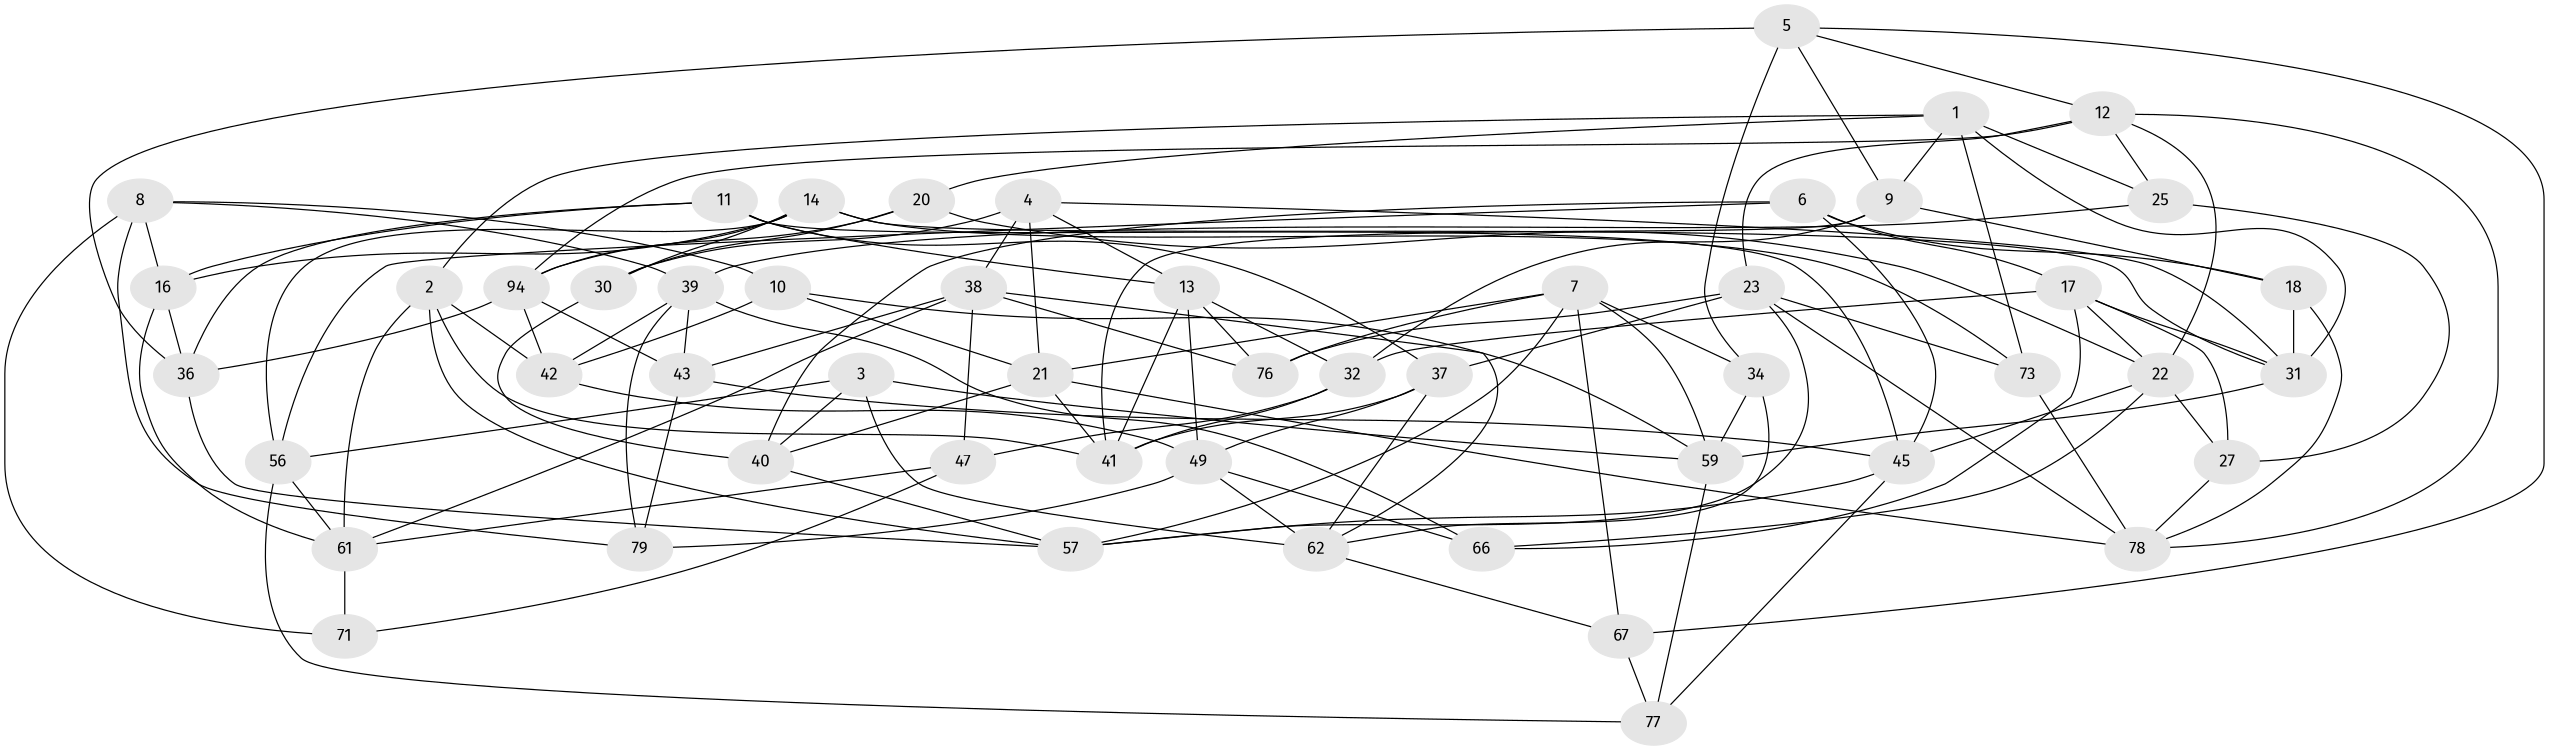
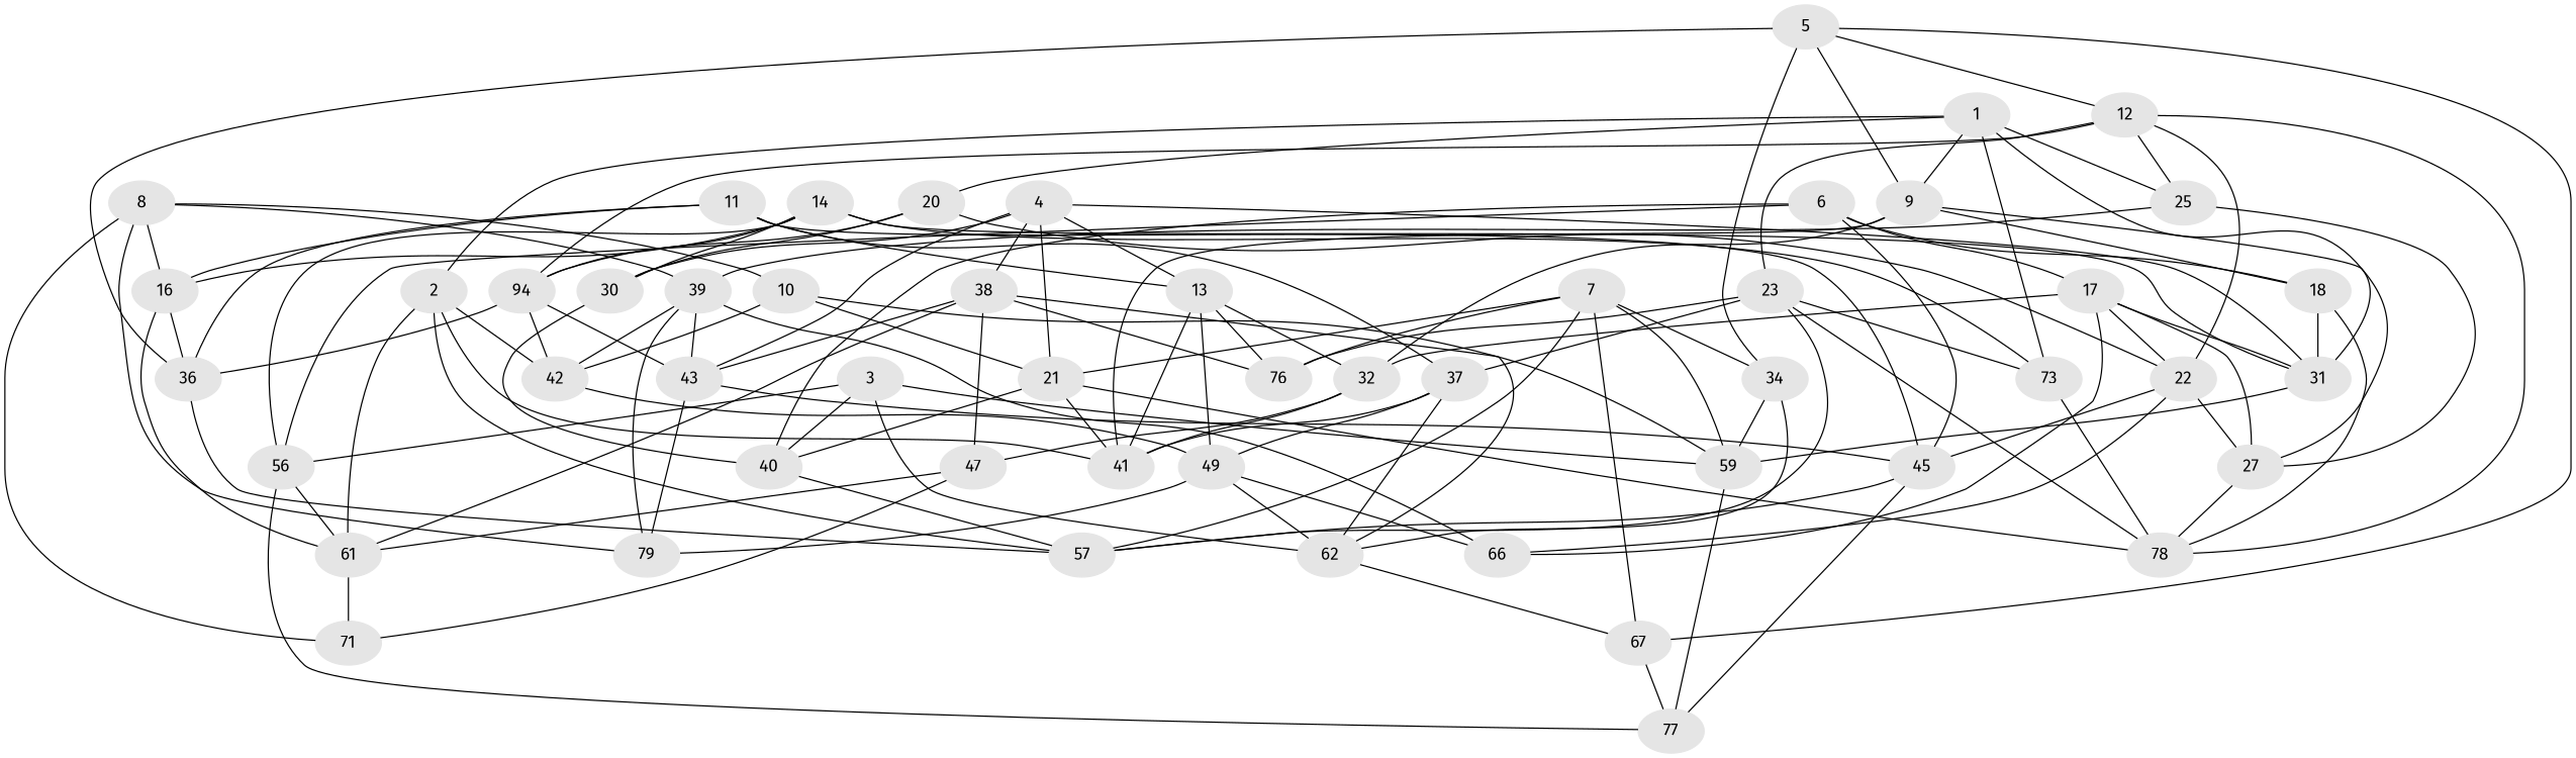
  graph {
    fontname="Fira Sans"
    node [color=gray90 fontname="Fira Sans" style=filled]
    edge [fontname="Fira Sans"]
    1 [super="+29"]
    2 [super="+35"]
    9 [super="+19"]
    20
    25
    31 [super="+80"]
    73
    41 [super="+87"]
    42 [super="+84"]
    57 [super="+89"]
    61 [super="+81"]
    18 [super="+91"]
    27 [super="+86"]
    32 [super="+64"]
    30
    22 [super="+75"]
    n17 [label=94 super="+26"]
    39 [super="+53"]
    59 [super="+60"]
    78 [super="+85"]
    49 [super="+82"]
    71
    40 [super="+51"]
    3
    n25 [label=56 super="+72"]
    62 [super="+90"]
    77
    67
    4 [super="+63"]
    13 [super="+15"]
    21 [super="+65"]
    38 [super="+58"]
    43 [super="+46"]
    76
    47
    45 [super="+70"]
    79
    5 [super="+68"]
    12 [super="+56"]
    34
    36 [super="+83"]
    23 [super="+28"]
    6 [super="+33"]
    17 [super="+48"]
    66
    7 [super="+44"]
    8 [super="+55"]
    10
    16 [super="+88"]
    11 [super="+52"]
    37 [super="+54"]
    14 [super="+74"]
    1 -- 2
    1 -- 9
    1 -- 20
    1 -- 25
    1 -- 31
    1 -- 73
    2 -- 41
    2 -- 42 [weight=2]
    2 -- 57
    2 -- 61
    9 -- 41
    9 -- 18
+   9 -- 27
    9 -- 32
    20 -- 30
    20 -- 22
    20 -- n17
    25 -- 27
    25 -- 39
    31 -- 59
    73 -- 78
    42 -- 49
    61 -- 71
    18 -- 31
    18 -- 78
    27 -- 78
    32 -- 41
    32 -- 47
    30 -- 40
    22 -- 27
    22 -- 45
    22 -- 66
    n17 -- 42
    n17 -- 43
    n17 -- 36
    39 -- 42
    39 -- 43
    39 -- 79
    39 -- 66
    59 -- 77
    49 -- 62
    49 -- 79
    49 -- 66
    40 -- 57
    3 -- 59
    3 -- 40
    3 -- n25
    3 -- 62
    n25 -- 61
    n25 -- 77
    62 -- 67
    67 -- 77
    4 -- 31
    4 -- 30
    4 -- 13
    4 -- 21
    4 -- 38
+   4 -- 43
    13 -- 41
    13 -- 32
    13 -- 49
    13 -- 76
    21 -- 41
    21 -- 78
    21 -- 40
    38 -- 61
    38 -- 62
    38 -- 43
    38 -- 76
    38 -- 47
    43 -- 45
    43 -- 79
    47 -- 61
    47 -- 71
    45 -- 57
    45 -- 77
    5 -- 9
    5 -- 67
    5 -- 12
    5 -- 34
    5 -- 36 [weight=2]
    12 -- 25
    12 -- 22
    12 -- n17
    12 -- 78
    12 -- 23
    34 -- 59
    34 -- 62
    36 -- 57
    23 -- 73
    23 -- 57
    23 -- 78
    23 -- 76
    23 -- 37
    6 -- 18
    6 -- 40 [weight=2]
    6 -- n25
    6 -- 45
    6 -- 17
    17 -- 31
    17 -- 27
    17 -- 32
    17 -- 22
    17 -- 66
    7 -- 57
    7 -- 59
    7 -- 67
    7 -- 21
    7 -- 76
    7 -- 34
    8 -- 39
    8 -- 71 [weight=2]
    8 -- 79
    8 -- 10
    8 -- 16
    10 -- 42
    10 -- 59
    10 -- 21
    16 -- 61
    16 -- 36
    11 -- 13
    11 -- 45
    11 -- 36
    11 -- 16
    11 -- 37 [weight=2]
    37 -- 41
    37 -- 49
    37 -- 62
    14 -- 31
    14 -- 73
    14 -- 30
    14 -- n17
    14 -- n25
    14 -- 16
  }
